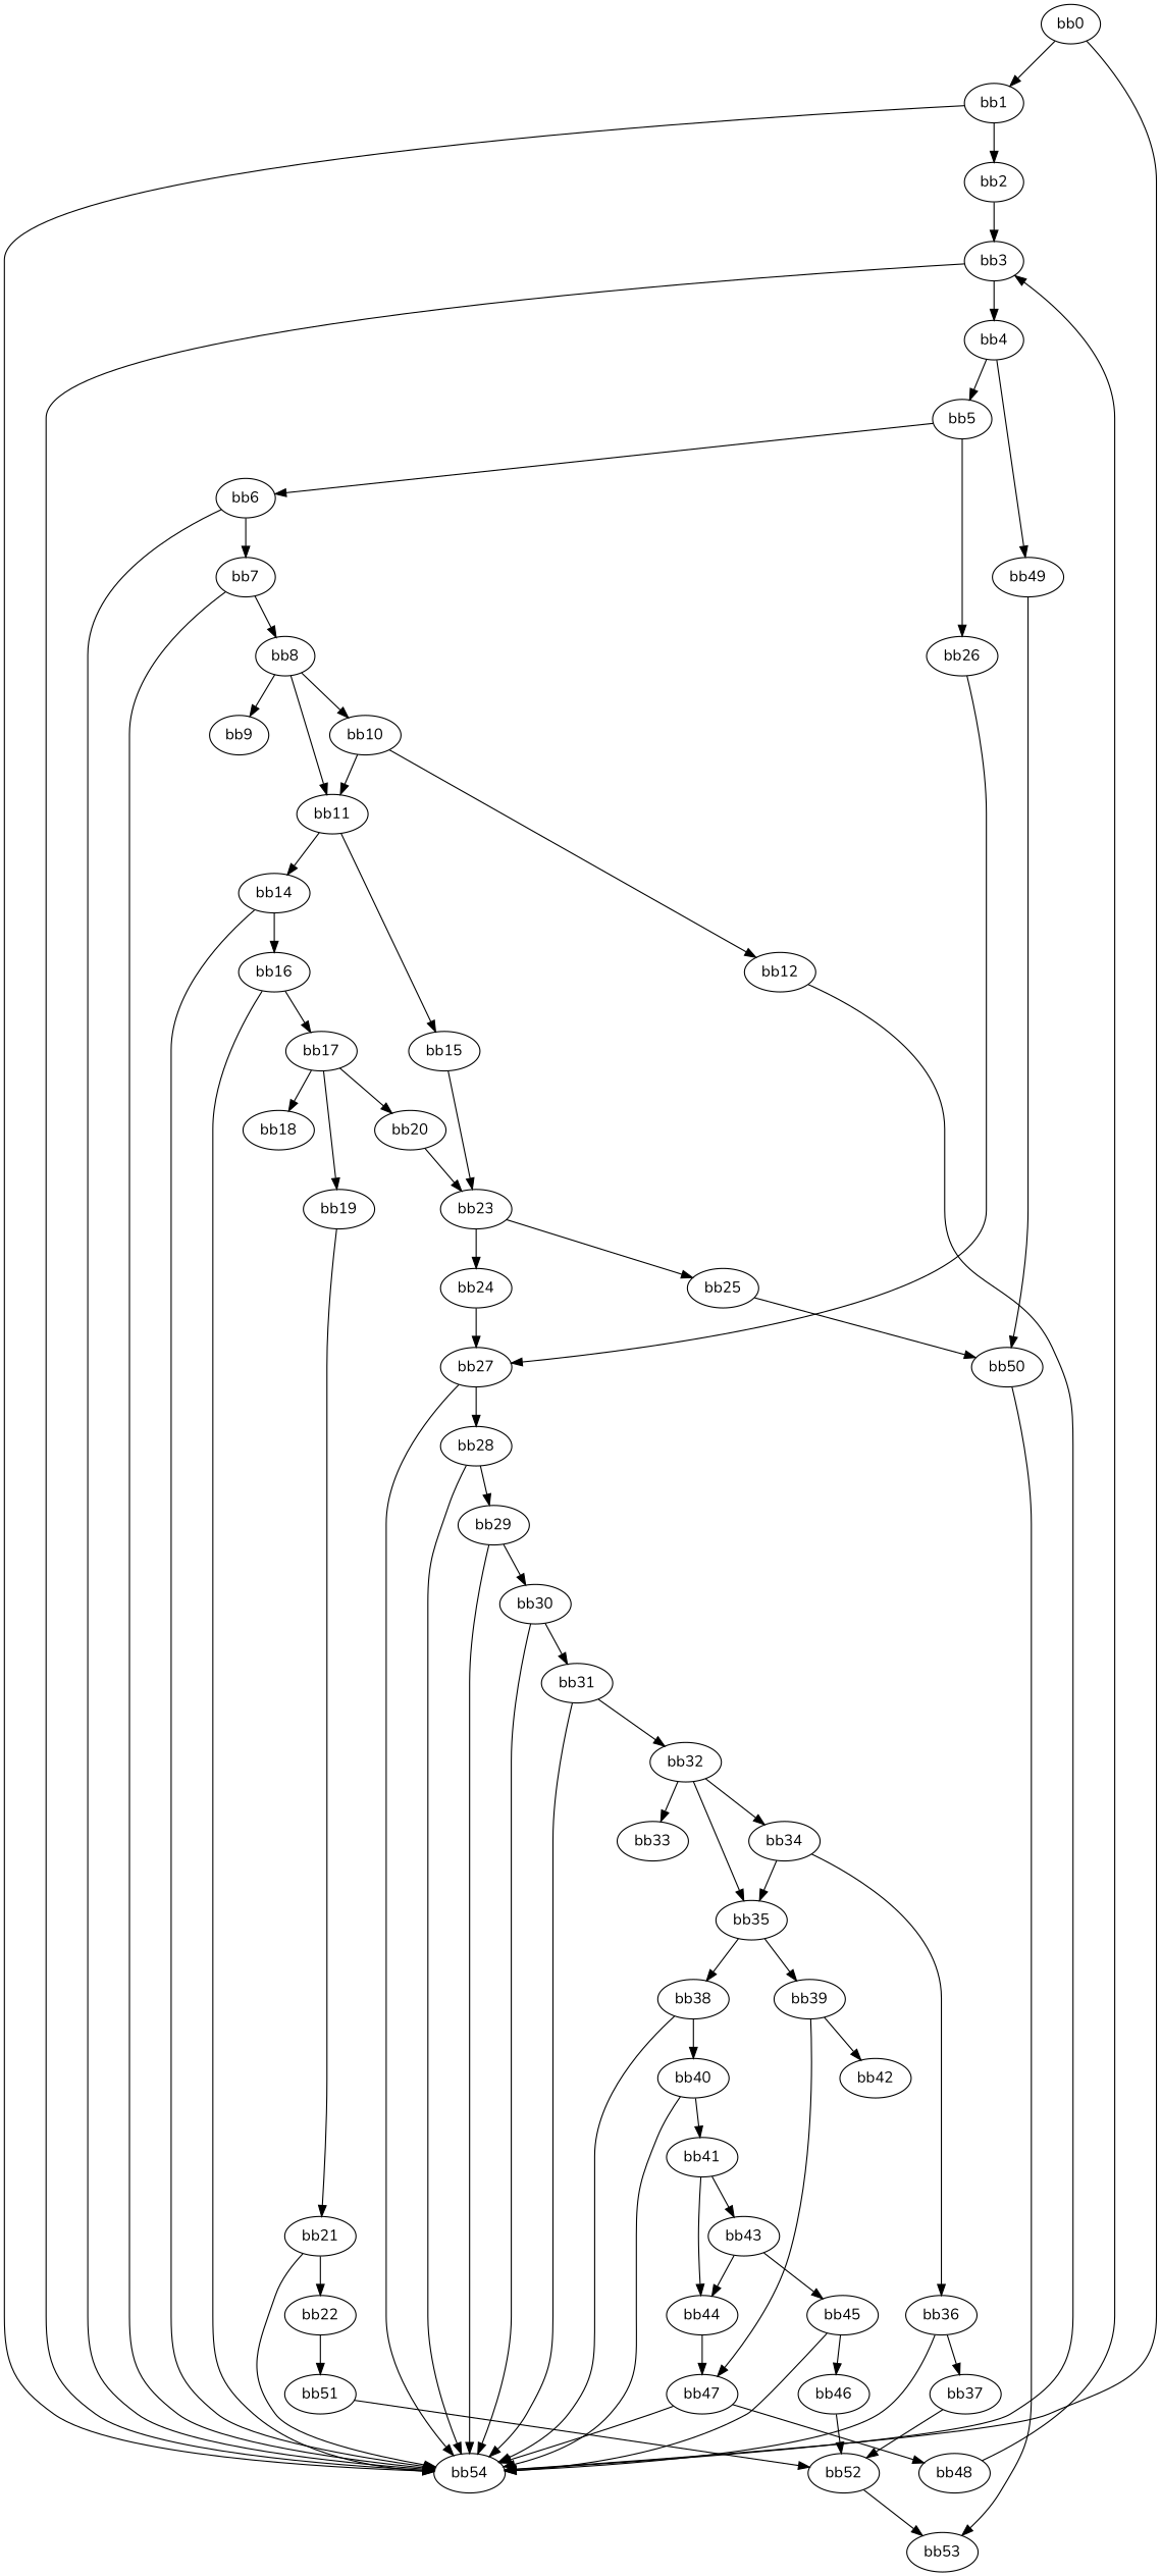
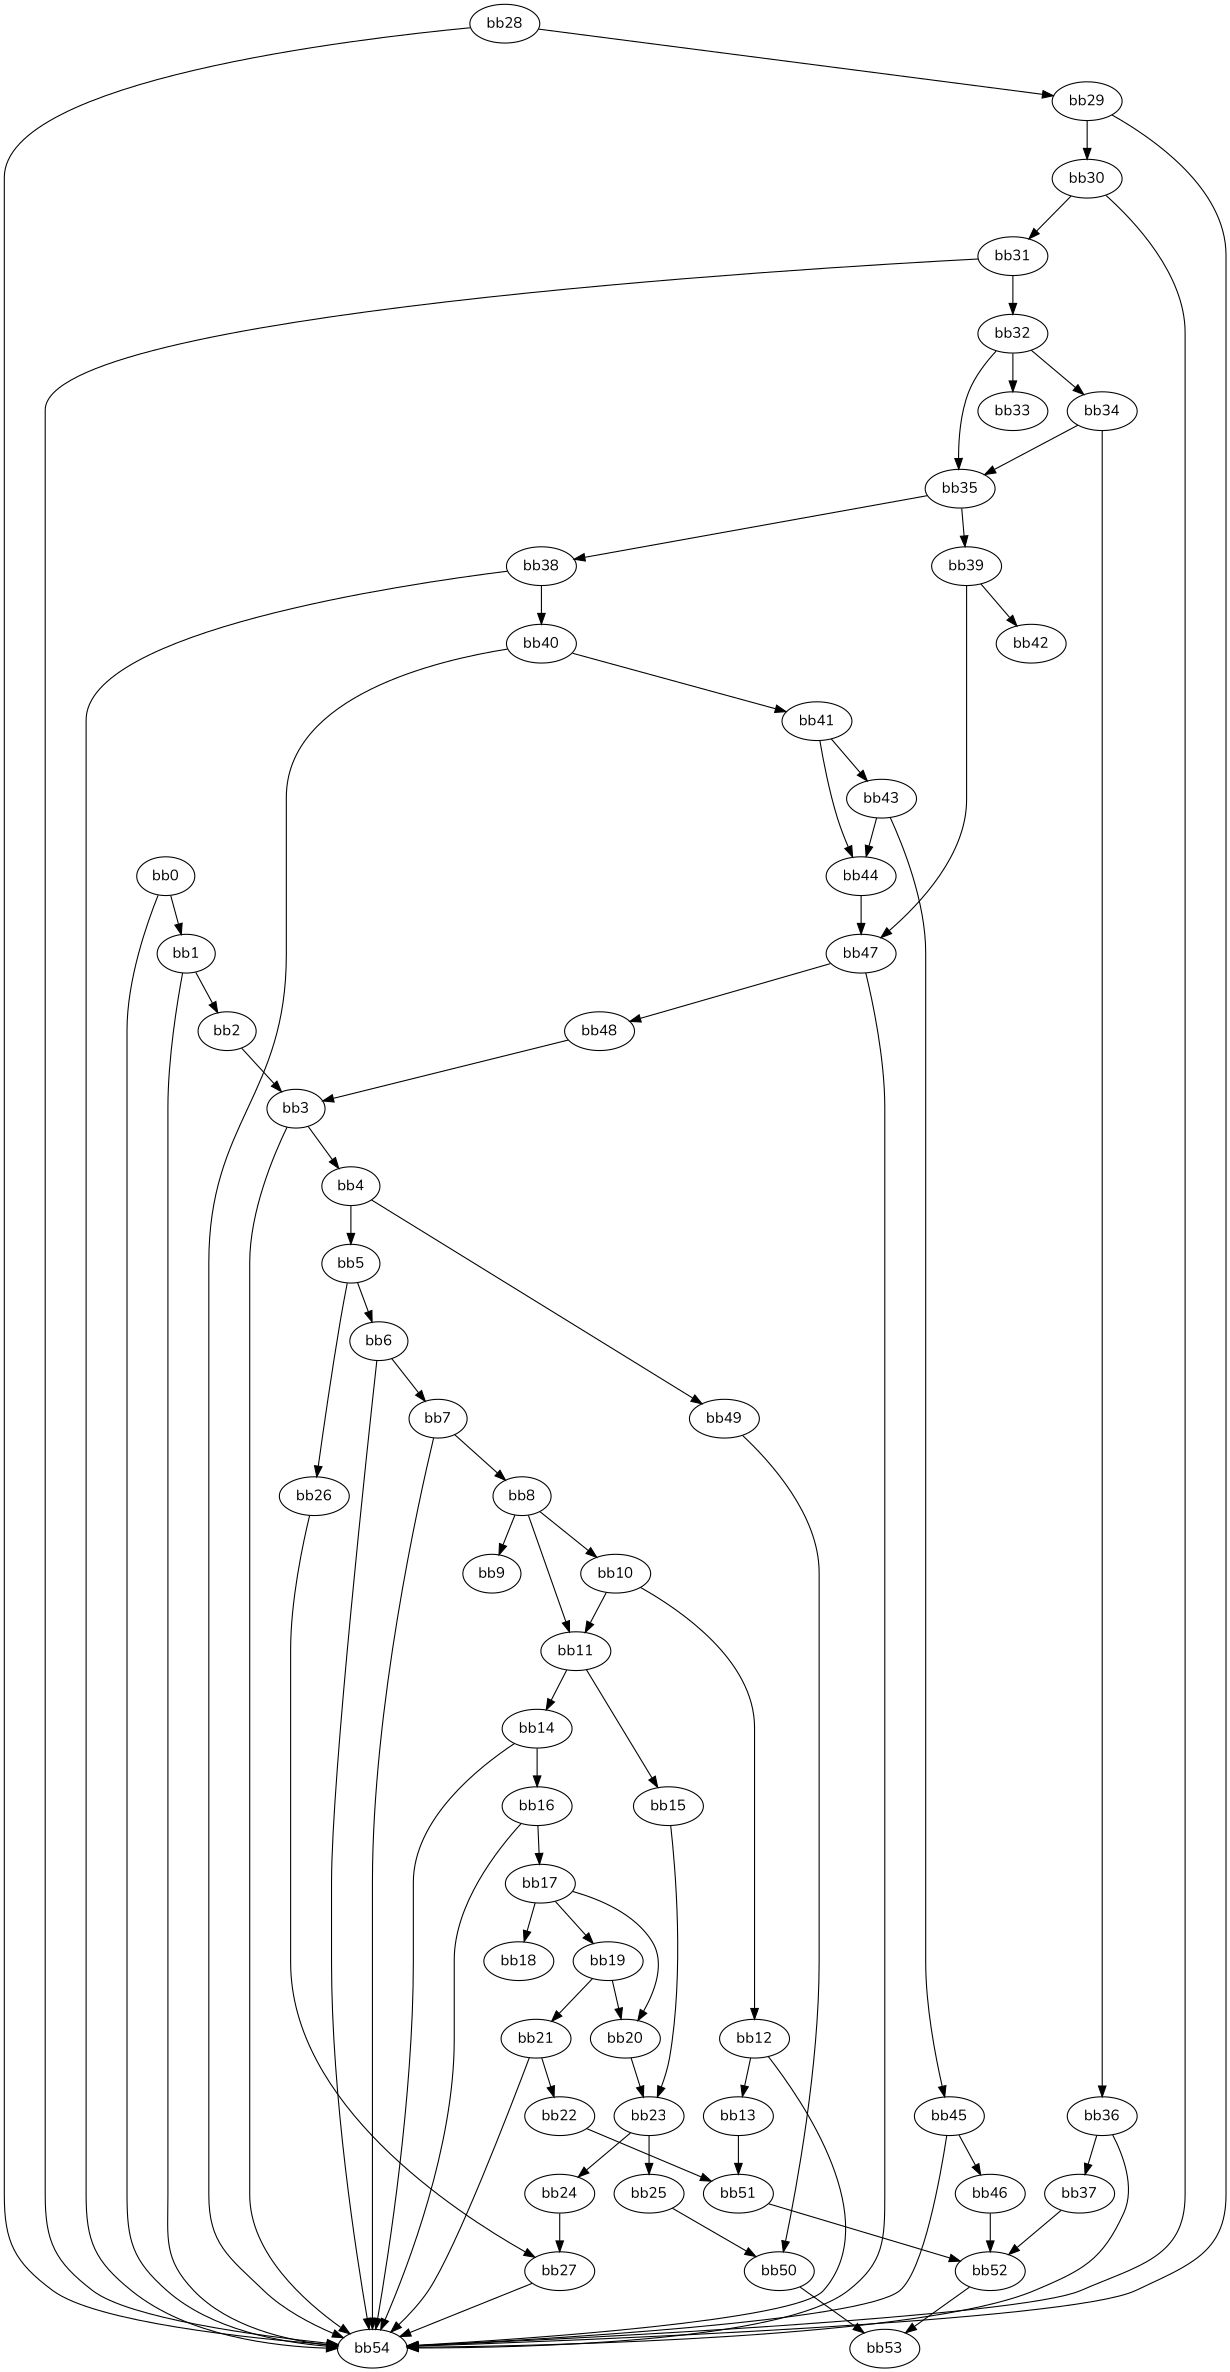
  digraph {
    fontname=Nunito
    node [fontname=Nunito]
    edge [fontname=Nunito]
    n1 [label="bb0\l"]
    n2 [label="bb1\l"]
    n3 [label="bb54\l"]
    n4 [label="bb2\l"]
    n5 [label="bb3\l"]
    n6 [label="bb4\l"]
    n7 [label="bb5\l"]
    n8 [label="bb49\l"]
    n9 [label="bb6\l"]
    n10 [label="bb26\l"]
    n11 [label="bb50\l"]
    n12 [label="bb7\l"]
    n13 [label="bb27\l"]
    n14 [label="bb8\l"]
    n15 [label="bb9\l"]
    n16 [label="bb10\l"]
    n17 [label="bb11\l"]
    n18 [label="bb12\l"]
    n19 [label="bb14\l"]
    n20 [label="bb15\l"]
+   n21 [label="bb13\l"]
    n22 [label="bb16\l"]
    n23 [label="bb23\l"]
    n24 [label="bb51\l"]
    n25 [label="bb52\l"]
    n26 [label="bb17\l"]
    n27 [label="bb24\l"]
    n28 [label="bb25\l"]
    n29 [label="bb18\l"]
    n30 [label="bb19\l"]
    n31 [label="bb20\l"]
    n32 [label="bb21\l"]
    n33 [label="bb22\l"]
    n34 [label="bb28\l"]
    n35 [label="bb53\l"]
    n36 [label="bb29\l"]
    n37 [label="bb30\l"]
    n38 [label="bb31\l"]
    n39 [label="bb32\l"]
    n40 [label="bb33\l"]
    n41 [label="bb34\l"]
    n42 [label="bb35\l"]
    n43 [label="bb36\l"]
    n44 [label="bb38\l"]
    n45 [label="bb39\l"]
    n46 [label="bb37\l"]
    n47 [label="bb40\l"]
    n48 [label="bb47\l"]
    n49 [label="bb42\l"]
    n50 [label="bb41\l"]
    n51 [label="bb48\l"]
    n52 [label="bb43\l"]
    n53 [label="bb44\l"]
    n54 [label="bb45\l"]
    n55 [label="bb46\l"]
    n1 -> n2
    n1 -> n3
    n2 -> n3
    n2 -> n4
    n4 -> n5
    n5 -> n3
    n5 -> n6
    n6 -> n7
    n6 -> n8
    n7 -> n9
    n7 -> n10
    n8 -> n11
    n9 -> n3
    n9 -> n12
    n10 -> n13
    n11 -> n35
    n12 -> n3
    n12 -> n14
    n13 -> n3
-   n13 -> n34
    n14 -> n15
    n14 -> n16
    n14 -> n17
    n16 -> n17
    n16 -> n18
    n17 -> n19
    n17 -> n20
    n18 -> n3
+   n18 -> n21
    n19 -> n3
    n19 -> n22
    n20 -> n23
+   n21 -> n24
    n22 -> n3
    n22 -> n26
    n23 -> n27
    n23 -> n28
    n24 -> n25
    n25 -> n35
    n26 -> n29
    n26 -> n30
    n26 -> n31
    n27 -> n13
    n28 -> n11
+   n30 -> n31
    n30 -> n32
    n31 -> n23
    n32 -> n3
    n32 -> n33
    n33 -> n24
    n34 -> n3
    n34 -> n36
    n36 -> n3
    n36 -> n37
    n37 -> n3
    n37 -> n38
    n38 -> n3
    n38 -> n39
    n39 -> n40
    n39 -> n41
    n39 -> n42
    n41 -> n42
    n41 -> n43
    n42 -> n44
    n42 -> n45
    n43 -> n3
    n43 -> n46
    n44 -> n3
    n44 -> n47
    n45 -> n48
    n45 -> n49
    n46 -> n25
    n47 -> n3
    n47 -> n50
    n48 -> n3
    n48 -> n51
    n50 -> n52
    n50 -> n53
    n51 -> n5
    n52 -> n53
    n52 -> n54
    n53 -> n48
    n54 -> n3
    n54 -> n55
    n55 -> n25
  }
